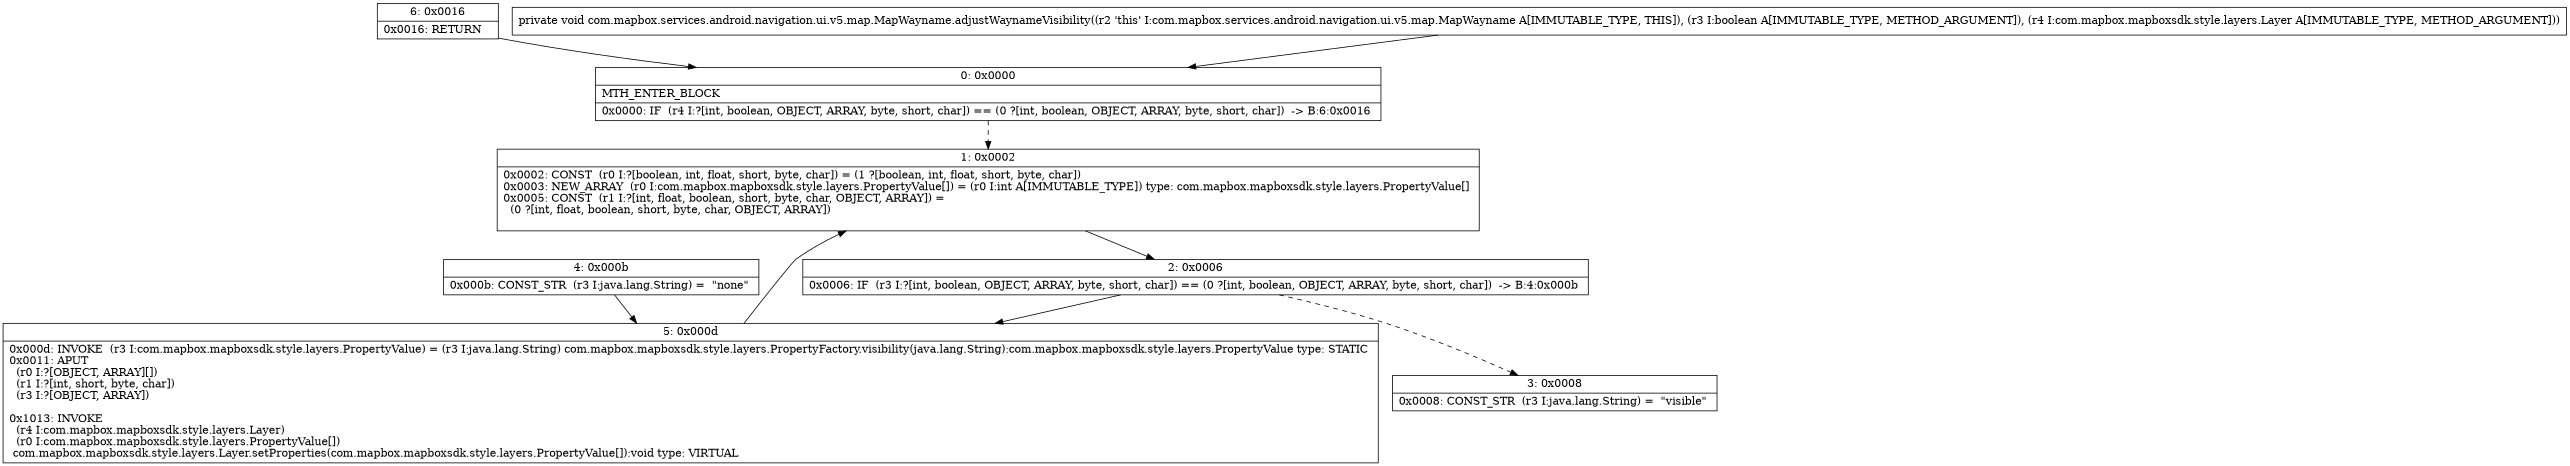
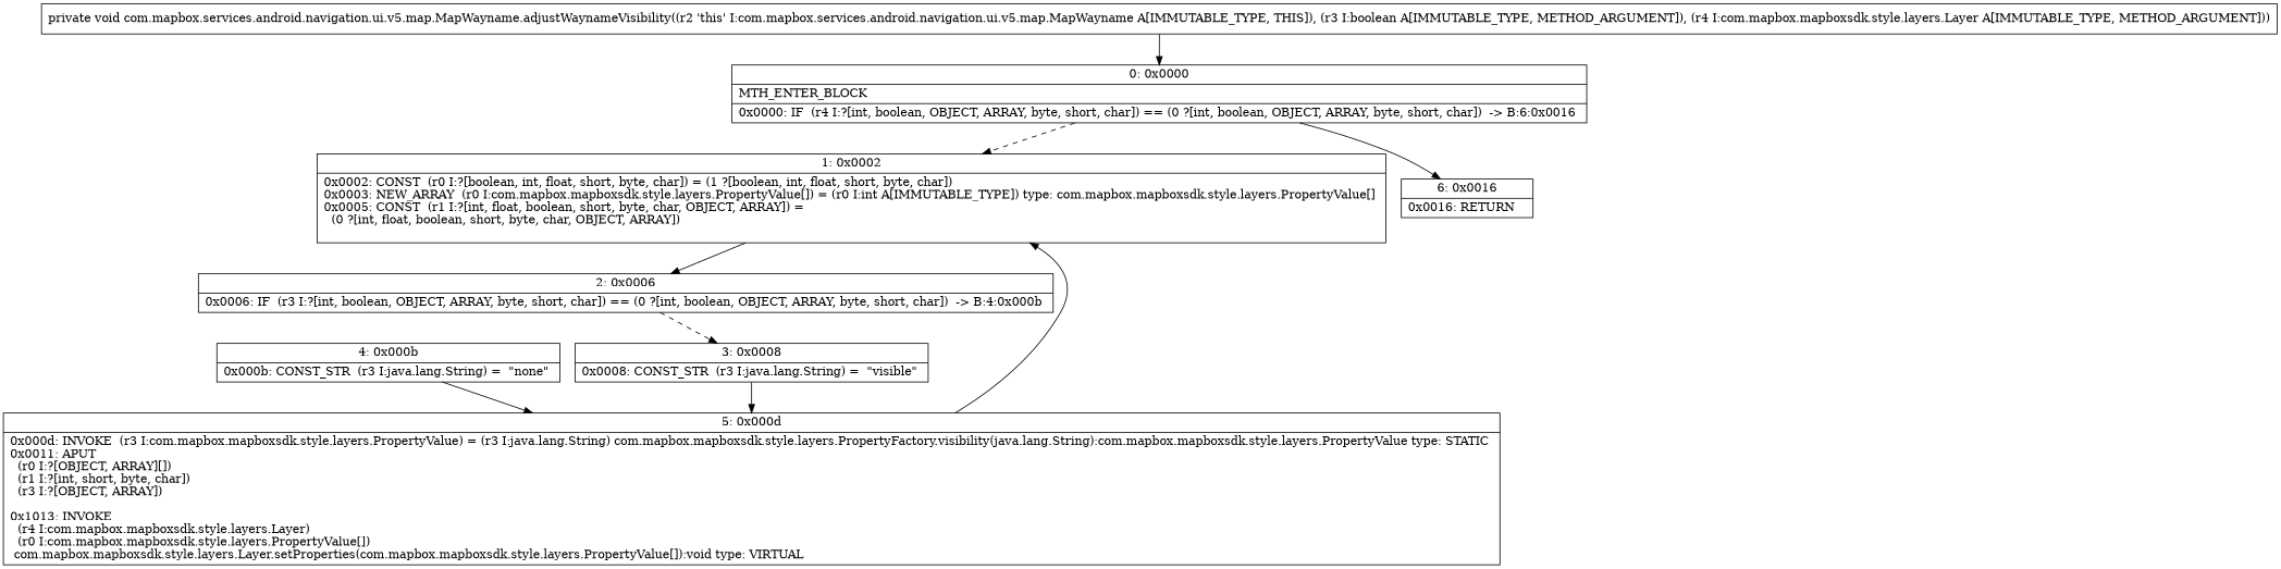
  digraph {
    node [shape=record]
    n1 [label="{0\:\ 0x0000|MTH_ENTER_BLOCK\l|0x0000: IF  (r4 I:?[int, boolean, OBJECT, ARRAY, byte, short, char]) == (0 ?[int, boolean, OBJECT, ARRAY, byte, short, char])  \-\> B:6:0x0016 \l}"]
    n2 [label="{1\:\ 0x0002|0x0002: CONST  (r0 I:?[boolean, int, float, short, byte, char]) = (1 ?[boolean, int, float, short, byte, char]) \l0x0003: NEW_ARRAY  (r0 I:com.mapbox.mapboxsdk.style.layers.PropertyValue[]) = (r0 I:int A[IMMUTABLE_TYPE]) type: com.mapbox.mapboxsdk.style.layers.PropertyValue[] \l0x0005: CONST  (r1 I:?[int, float, boolean, short, byte, char, OBJECT, ARRAY]) = \l  (0 ?[int, float, boolean, short, byte, char, OBJECT, ARRAY])\l \l}"]
    n3 [label="{6\:\ 0x0016|0x0016: RETURN   \l}"]
    n4 [label="{2\:\ 0x0006|0x0006: IF  (r3 I:?[int, boolean, OBJECT, ARRAY, byte, short, char]) == (0 ?[int, boolean, OBJECT, ARRAY, byte, short, char])  \-\> B:4:0x000b \l}"]
    n5 [label="{3\:\ 0x0008|0x0008: CONST_STR  (r3 I:java.lang.String) =  \"visible\" \l}"]
    n6 [label="{5\:\ 0x000d|0x000d: INVOKE  (r3 I:com.mapbox.mapboxsdk.style.layers.PropertyValue) = (r3 I:java.lang.String) com.mapbox.mapboxsdk.style.layers.PropertyFactory.visibility(java.lang.String):com.mapbox.mapboxsdk.style.layers.PropertyValue type: STATIC \l0x0011: APUT  \l  (r0 I:?[OBJECT, ARRAY][])\l  (r1 I:?[int, short, byte, char])\l  (r3 I:?[OBJECT, ARRAY])\l \l0x1013: INVOKE  \l  (r4 I:com.mapbox.mapboxsdk.style.layers.Layer)\l  (r0 I:com.mapbox.mapboxsdk.style.layers.PropertyValue[])\l com.mapbox.mapboxsdk.style.layers.Layer.setProperties(com.mapbox.mapboxsdk.style.layers.PropertyValue[]):void type: VIRTUAL \l}"]
    n7 [label="{4\:\ 0x000b|0x000b: CONST_STR  (r3 I:java.lang.String) =  \"none\" \l}"]
    n8 [label="{private void com.mapbox.services.android.navigation.ui.v5.map.MapWayname.adjustWaynameVisibility((r2 'this' I:com.mapbox.services.android.navigation.ui.v5.map.MapWayname A[IMMUTABLE_TYPE, THIS]), (r3 I:boolean A[IMMUTABLE_TYPE, METHOD_ARGUMENT]), (r4 I:com.mapbox.mapboxsdk.style.layers.Layer A[IMMUTABLE_TYPE, METHOD_ARGUMENT])) }"]
    n1 -> n2 [style=dashed]
-   n3 -> n1
+   n1 -> n3
    n2 -> n4
    n4 -> n5 [style=dashed]
-   n4 -> n6
+   n5 -> n6
    n6 -> n2
    n7 -> n6
    n8 -> n1
  }
